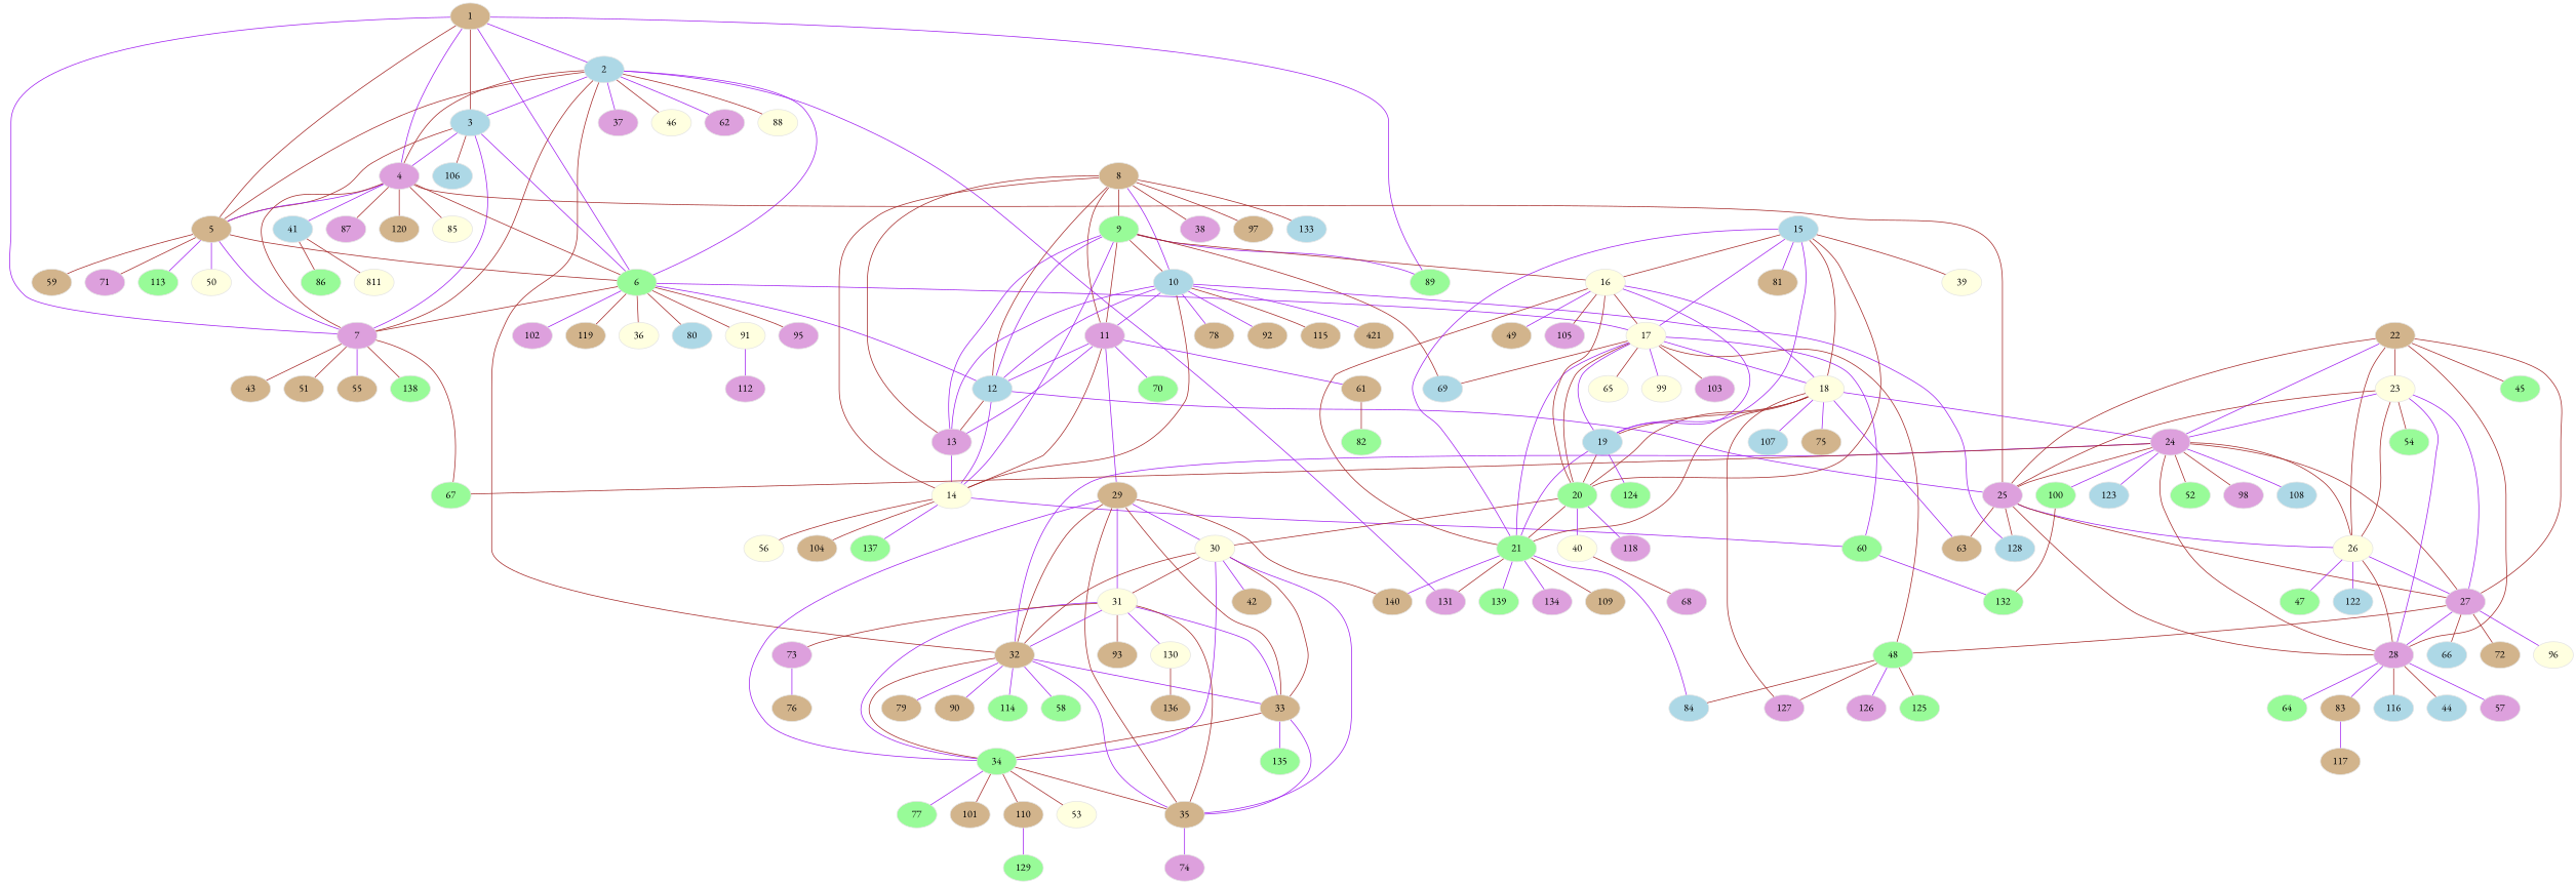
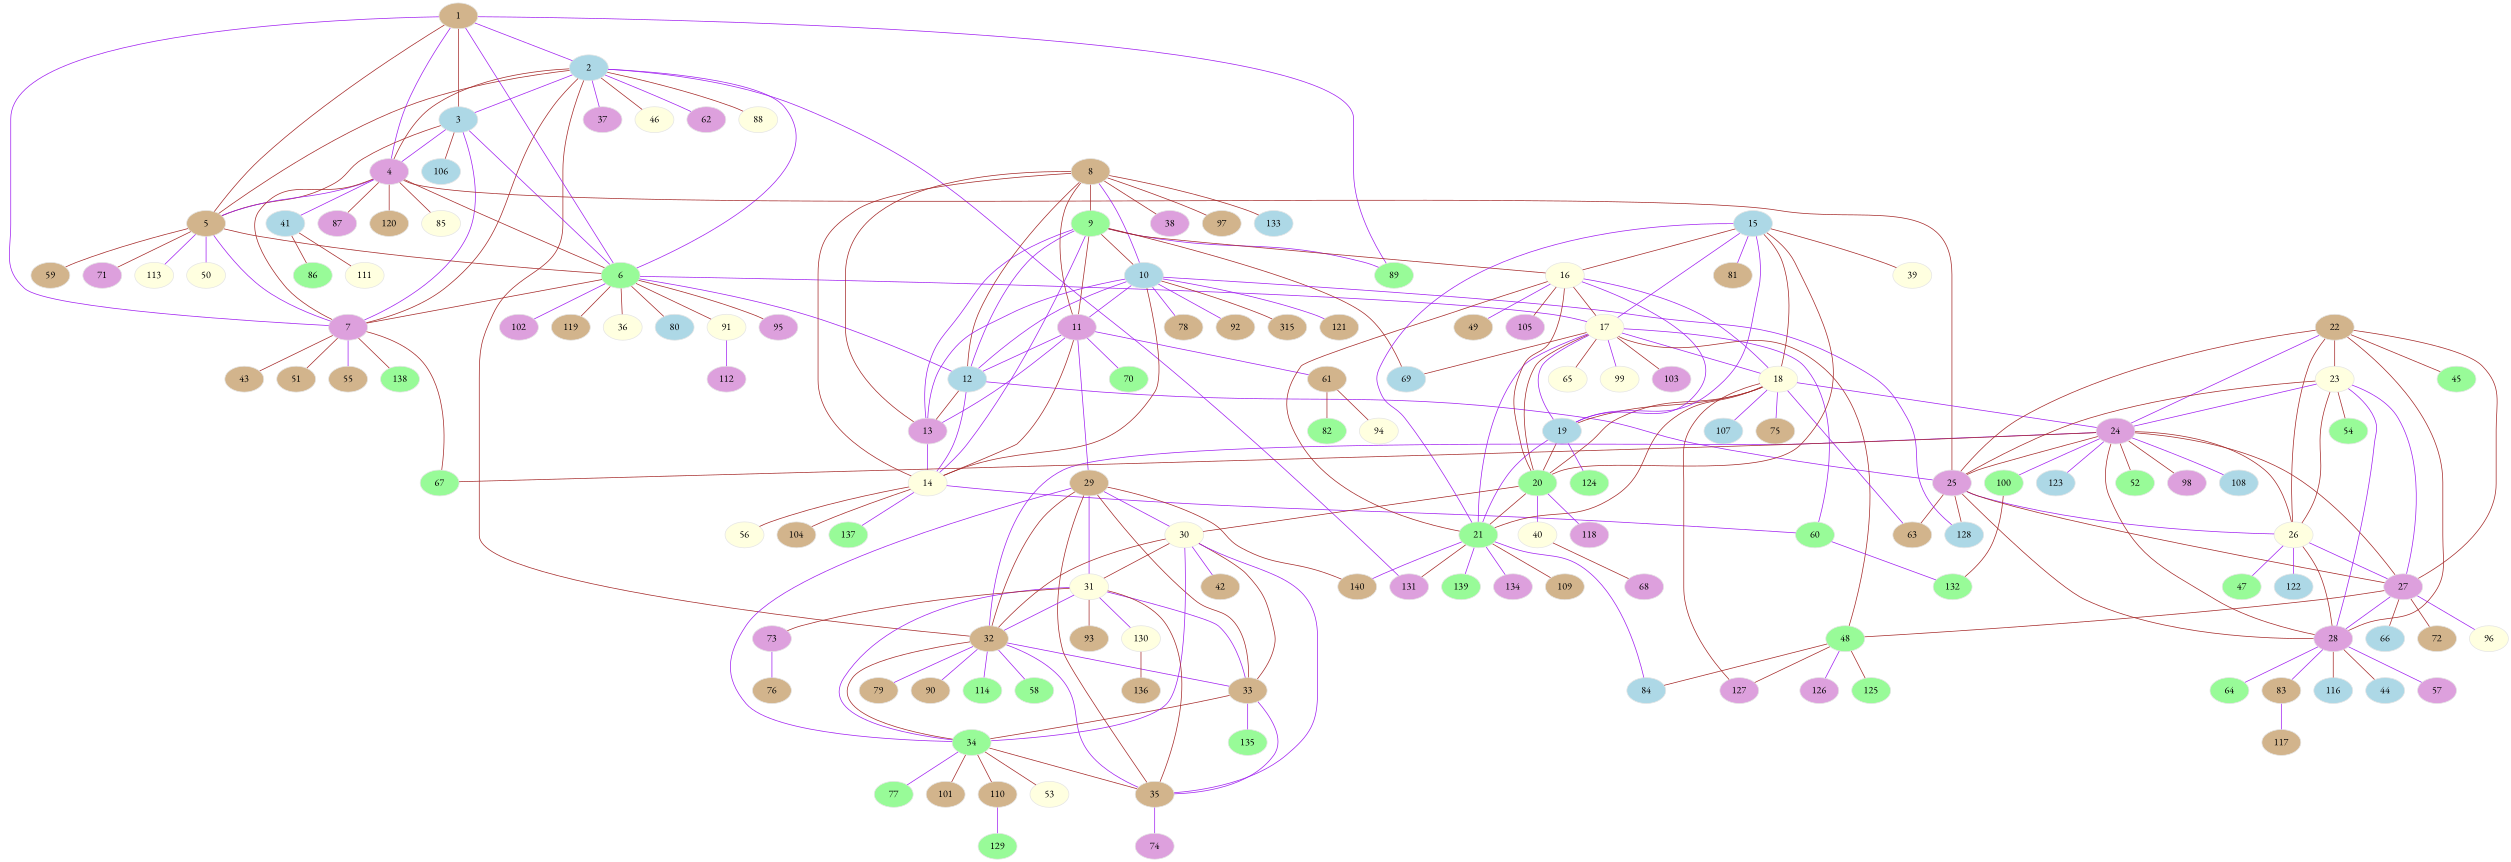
  graph {
    fontname="EB Garamond"
    node [color=gray90 fillcolor=tan fontname="EB Garamond" style=filled]
    edge [color=brown fontname="EB Garamond"]
    2 [fillcolor=lightblue]
    1
    3 [fillcolor=lightblue]
    4 [fillcolor=plum]
    5
    6 [fillcolor=palegreen]
    7 [fillcolor=plum]
    89 [fillcolor=palegreen]
    32
    37 [fillcolor=plum]
    46 [fillcolor=lightyellow]
    62 [fillcolor=plum]
    88 [fillcolor=lightyellow]
    131 [fillcolor=plum]
    106 [fillcolor=lightblue]
    25 [fillcolor=plum]
    41 [fillcolor=lightblue]
    85 [fillcolor=lightyellow]
    87 [fillcolor=plum]
    120
    50 [fillcolor=lightyellow]
    59
    71 [fillcolor=plum]
-   113 [fillcolor=palegreen]
+   113 [fillcolor=lightyellow]
    12 [fillcolor=lightblue]
    17 [fillcolor=lightyellow]
    36 [fillcolor=lightyellow]
    80 [fillcolor=lightblue]
    91 [fillcolor=lightyellow]
    95 [fillcolor=plum]
    102 [fillcolor=plum]
    119
    43
    51
    55
    67 [fillcolor=palegreen]
    138 [fillcolor=palegreen]
    33
    34 [fillcolor=palegreen]
    35
    58 [fillcolor=palegreen]
    79
    90
    114 [fillcolor=palegreen]
    128 [fillcolor=lightblue]
    63
    26 [fillcolor=lightyellow]
    27 [fillcolor=plum]
    28 [fillcolor=plum]
    86 [fillcolor=palegreen]
-   111 [fillcolor=lightyellow label=811]
+   111 [fillcolor=lightyellow]
    13 [fillcolor=plum]
    14 [fillcolor=lightyellow]
    69 [fillcolor=lightblue]
    60 [fillcolor=palegreen]
    18 [fillcolor=lightyellow]
    19 [fillcolor=lightblue]
    20 [fillcolor=palegreen]
    21 [fillcolor=palegreen]
    48 [fillcolor=palegreen]
    65 [fillcolor=lightyellow]
    99 [fillcolor=lightyellow]
    103 [fillcolor=plum]
    112 [fillcolor=plum]
    8
    9 [fillcolor=palegreen]
    10 [fillcolor=lightblue]
    11 [fillcolor=plum]
    38 [fillcolor=plum]
    97
    133 [fillcolor=lightblue]
    16 [fillcolor=lightyellow]
    78
    92
-   115
-   121 [label=421]
+   115 [label=315]
+   121
    29
    61
    70 [fillcolor=palegreen]
    56 [fillcolor=lightyellow]
    104
    137 [fillcolor=palegreen]
    49
    105 [fillcolor=plum]
    30 [fillcolor=lightyellow]
    140
    31 [fillcolor=lightyellow]
    82 [fillcolor=palegreen]
+   94 [fillcolor=lightyellow]
    132 [fillcolor=palegreen]
    15 [fillcolor=lightblue]
    39 [fillcolor=lightyellow]
    81
    24 [fillcolor=plum]
    75
    107 [fillcolor=lightblue]
    127 [fillcolor=plum]
    124 [fillcolor=palegreen]
    40 [fillcolor=lightyellow]
    118 [fillcolor=plum]
    84 [fillcolor=lightblue]
    109
    134 [fillcolor=plum]
    139 [fillcolor=palegreen]
    125 [fillcolor=palegreen]
    126 [fillcolor=plum]
    52 [fillcolor=palegreen]
    98 [fillcolor=plum]
    100 [fillcolor=palegreen]
    108 [fillcolor=lightblue]
    123 [fillcolor=lightblue]
    42
    68 [fillcolor=plum]
    22
    23 [fillcolor=lightyellow]
    45 [fillcolor=palegreen]
    54 [fillcolor=palegreen]
    47 [fillcolor=palegreen]
    122 [fillcolor=lightblue]
    66 [fillcolor=lightblue]
    72
    96 [fillcolor=lightyellow]
    44 [fillcolor=lightblue]
    57 [fillcolor=plum]
    64 [fillcolor=palegreen]
    83
    116 [fillcolor=lightblue]
    117
    73 [fillcolor=plum]
    93
    130 [fillcolor=lightyellow]
    135 [fillcolor=palegreen]
    53 [fillcolor=lightyellow]
    77 [fillcolor=palegreen]
    101
    110
    74 [fillcolor=plum]
    76
    136
    129 [fillcolor=palegreen]
    2 -- 3 [color=purple]
    2 -- 4
    2 -- 5
    2 -- 6 [color=purple]
    2 -- 7
    2 -- 32
    2 -- 37 [color=purple]
    2 -- 46
    2 -- 62 [color=purple]
    2 -- 88
    2 -- 131 [color=purple]
    1 -- 2 [color=purple]
    1 -- 3
    1 -- 4 [color=purple]
    1 -- 5
    1 -- 6 [color=purple]
    1 -- 7 [color=purple]
    1 -- 89 [color=purple]
    3 -- 4 [color=purple]
    3 -- 5
    3 -- 6 [color=purple]
    3 -- 7 [color=purple]
    3 -- 106
    4 -- 5 [color=purple]
    4 -- 6
    4 -- 7
    4 -- 25
    4 -- 41 [color=purple]
    4 -- 85
    4 -- 87
    4 -- 120
    5 -- 6
    5 -- 7 [color=purple]
    5 -- 50 [color=purple]
    5 -- 59
    5 -- 71
    5 -- 113 [color=purple]
    6 -- 7
    6 -- 12 [color=purple]
    6 -- 17 [color=purple]
    6 -- 36
    6 -- 80
    6 -- 91
    6 -- 95
    6 -- 102 [color=purple]
    6 -- 119
    7 -- 43
    7 -- 51
    7 -- 55 [color=purple]
    7 -- 67
    7 -- 138
    32 -- 33 [color=purple]
    32 -- 34
    32 -- 35 [color=purple]
    32 -- 58 [color=purple]
    32 -- 79 [color=purple]
    32 -- 90 [color=purple]
    32 -- 114 [color=purple]
    25 -- 128
    25 -- 63
    25 -- 26 [color=purple]
    25 -- 27
    25 -- 28
    41 -- 86
    41 -- 111
    12 -- 25 [color=purple]
    12 -- 13
    12 -- 14 [color=purple]
    17 -- 69
    17 -- 60 [color=purple]
    17 -- 18 [color=purple]
    17 -- 19 [color=purple]
    17 -- 20
    17 -- 21 [color=purple]
    17 -- 48
    17 -- 65
    17 -- 99 [color=purple]
    17 -- 103
    91 -- 112 [color=purple]
    33 -- 34
    33 -- 35 [color=purple]
    33 -- 135 [color=purple]
    34 -- 35
    34 -- 53
    34 -- 77 [color=purple]
    34 -- 101
    34 -- 110
    35 -- 74 [color=purple]
    26 -- 27 [color=purple]
    26 -- 28
    26 -- 47 [color=purple]
    26 -- 122 [color=purple]
    27 -- 28 [color=purple]
    27 -- 48
    27 -- 66
    27 -- 72
    27 -- 96 [color=purple]
    28 -- 44
    28 -- 57 [color=purple]
    28 -- 64 [color=purple]
    28 -- 83 [color=purple]
    28 -- 116
    13 -- 14 [color=purple]
    14 -- 60 [color=purple]
    14 -- 56
    14 -- 104
    14 -- 137 [color=purple]
    60 -- 132 [color=purple]
    18 -- 63 [color=purple]
    18 -- 19
    18 -- 20
    18 -- 21
    18 -- 24 [color=purple]
    18 -- 75 [color=purple]
    18 -- 107 [color=purple]
    18 -- 127
    19 -- 20
    19 -- 21 [color=purple]
    19 -- 124 [color=purple]
    20 -- 21
    20 -- 30
    20 -- 40 [color=purple]
    20 -- 118 [color=purple]
    21 -- 131
    21 -- 140 [color=purple]
    21 -- 84 [color=purple]
    21 -- 109
    21 -- 134 [color=purple]
    21 -- 139 [color=purple]
    48 -- 127
    48 -- 84
    48 -- 125
    48 -- 126 [color=purple]
    8 -- 12
    8 -- 13
    8 -- 14
    8 -- 9
    8 -- 10 [color=purple]
    8 -- 11
    8 -- 38
    8 -- 97
    8 -- 133
    9 -- 89 [color=purple]
    9 -- 12 [color=purple]
    9 -- 13 [color=purple]
    9 -- 14 [color=purple]
    9 -- 69
    9 -- 10
    9 -- 11
    9 -- 16
    10 -- 12 [color=purple]
    10 -- 128 [color=purple]
    10 -- 13 [color=purple]
    10 -- 14
    10 -- 11 [color=purple]
    10 -- 78 [color=purple]
    10 -- 92 [color=purple]
    10 -- 115
    10 -- 121 [color=purple]
    11 -- 12 [color=purple]
    11 -- 13 [color=purple]
    11 -- 14
    11 -- 29 [color=purple]
    11 -- 61 [color=purple]
    11 -- 70 [color=purple]
    16 -- 17
    16 -- 18 [color=purple]
    16 -- 19 [color=purple]
    16 -- 20
    16 -- 21
    16 -- 49 [color=purple]
    16 -- 105
    29 -- 32
    29 -- 33
    29 -- 34 [color=purple]
    29 -- 35
    29 -- 30 [color=purple]
    29 -- 140
    29 -- 31 [color=purple]
    61 -- 82
+   61 -- 94
    30 -- 32
    30 -- 33
    30 -- 34 [color=purple]
    30 -- 35 [color=purple]
    30 -- 31
    30 -- 42 [color=purple]
    31 -- 32 [color=purple]
    31 -- 33 [color=purple]
    31 -- 34 [color=purple]
    31 -- 35
    31 -- 73
    31 -- 93
    31 -- 130 [color=purple]
    15 -- 17 [color=purple]
    15 -- 18
    15 -- 19 [color=purple]
    15 -- 20
    15 -- 21 [color=purple]
    15 -- 16
    15 -- 39
    15 -- 81 [color=purple]
    24 -- 32 [color=purple]
    24 -- 25
    24 -- 67
    24 -- 26
    24 -- 27
    24 -- 28
    24 -- 52
    24 -- 98
    24 -- 100 [color=purple]
    24 -- 108 [color=purple]
    24 -- 123 [color=purple]
    40 -- 68
    100 -- 132
    22 -- 25
    22 -- 26
    22 -- 27
    22 -- 28
    22 -- 24 [color=purple]
    22 -- 23
    22 -- 45
    23 -- 25
    23 -- 26
    23 -- 27 [color=purple]
    23 -- 28 [color=purple]
    23 -- 24 [color=purple]
    23 -- 54
    83 -- 117 [color=purple]
    73 -- 76 [color=purple]
    130 -- 136
    110 -- 129 [color=purple]
  }
